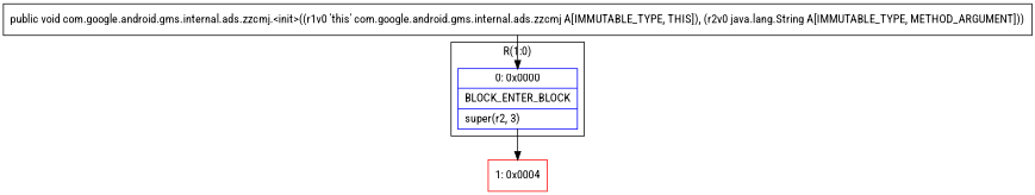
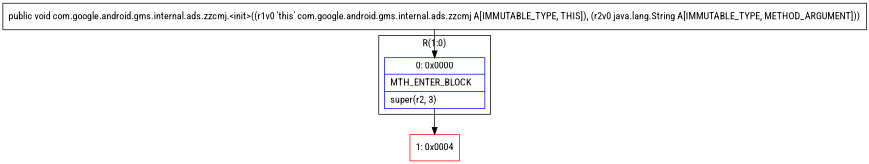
  digraph {
    fontname="Roboto Condensed"
    node [shape=record fontname="Roboto Condensed"]
    edge [fontname="Roboto Condensed"]
-   n1 [color=blue label="{0\:\ 0x0000|BLOCK_ENTER_BLOCK\l|super(r2, 3)\l}"]
+   n1 [color=blue label="{0\:\ 0x0000|MTH_ENTER_BLOCK\l|super(r2, 3)\l}"]
    n2 [color=red label="{1\:\ 0x0004}"]
    n3 [label="{public void com.google.android.gms.internal.ads.zzcmj.\<init\>((r1v0 'this' com.google.android.gms.internal.ads.zzcmj A[IMMUTABLE_TYPE, THIS]), (r2v0 java.lang.String A[IMMUTABLE_TYPE, METHOD_ARGUMENT])) }"]
    subgraph cluster_1 {
      label="R(1:0)"
      n1
    }
    n1 -> n2
    n3 -> n1
  }
